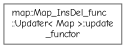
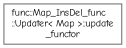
  digraph {
    rankdir=TB
    fontname="Comic Neue"
-   n1 [color=grey40 fillcolor=white fontname="Comic Neue" fontsize=10 height=0.2 label="map::Map_InsDel_func\l::Updater\< Map \>::update\l_functor" shape=box style=filled width=0.4]
+   n1 [color=grey40 fillcolor=white fontname="Comic Neue" fontsize=10 height=0.2 label="func::Map_InsDel_func\l::Updater\< Map \>::update\l_functor" shape=box style=filled width=0.4]
  }
